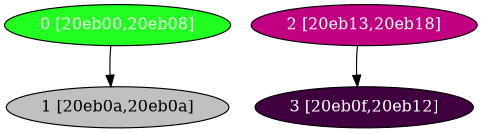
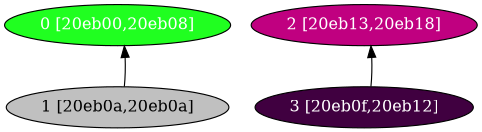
  digraph {
    node [fontcolor="#ffffff" shape=oval style=filled]
    n1 [fillcolor="#20FF20" label="0 [20eb00,20eb08]"]
    n2 [fillcolor="#C0C0C0" fontcolor="#000000" label="1 [20eb0a,20eb0a]"]
    n3 [fillcolor="#C00080" label="2 [20eb13,20eb18]"]
    n4 [fillcolor="#400040" label="3 [20eb0f,20eb12]"]
-   n1 -> n2
-   n3 -> n4
+   n2 -> n1
+   n4 -> n3
  }
